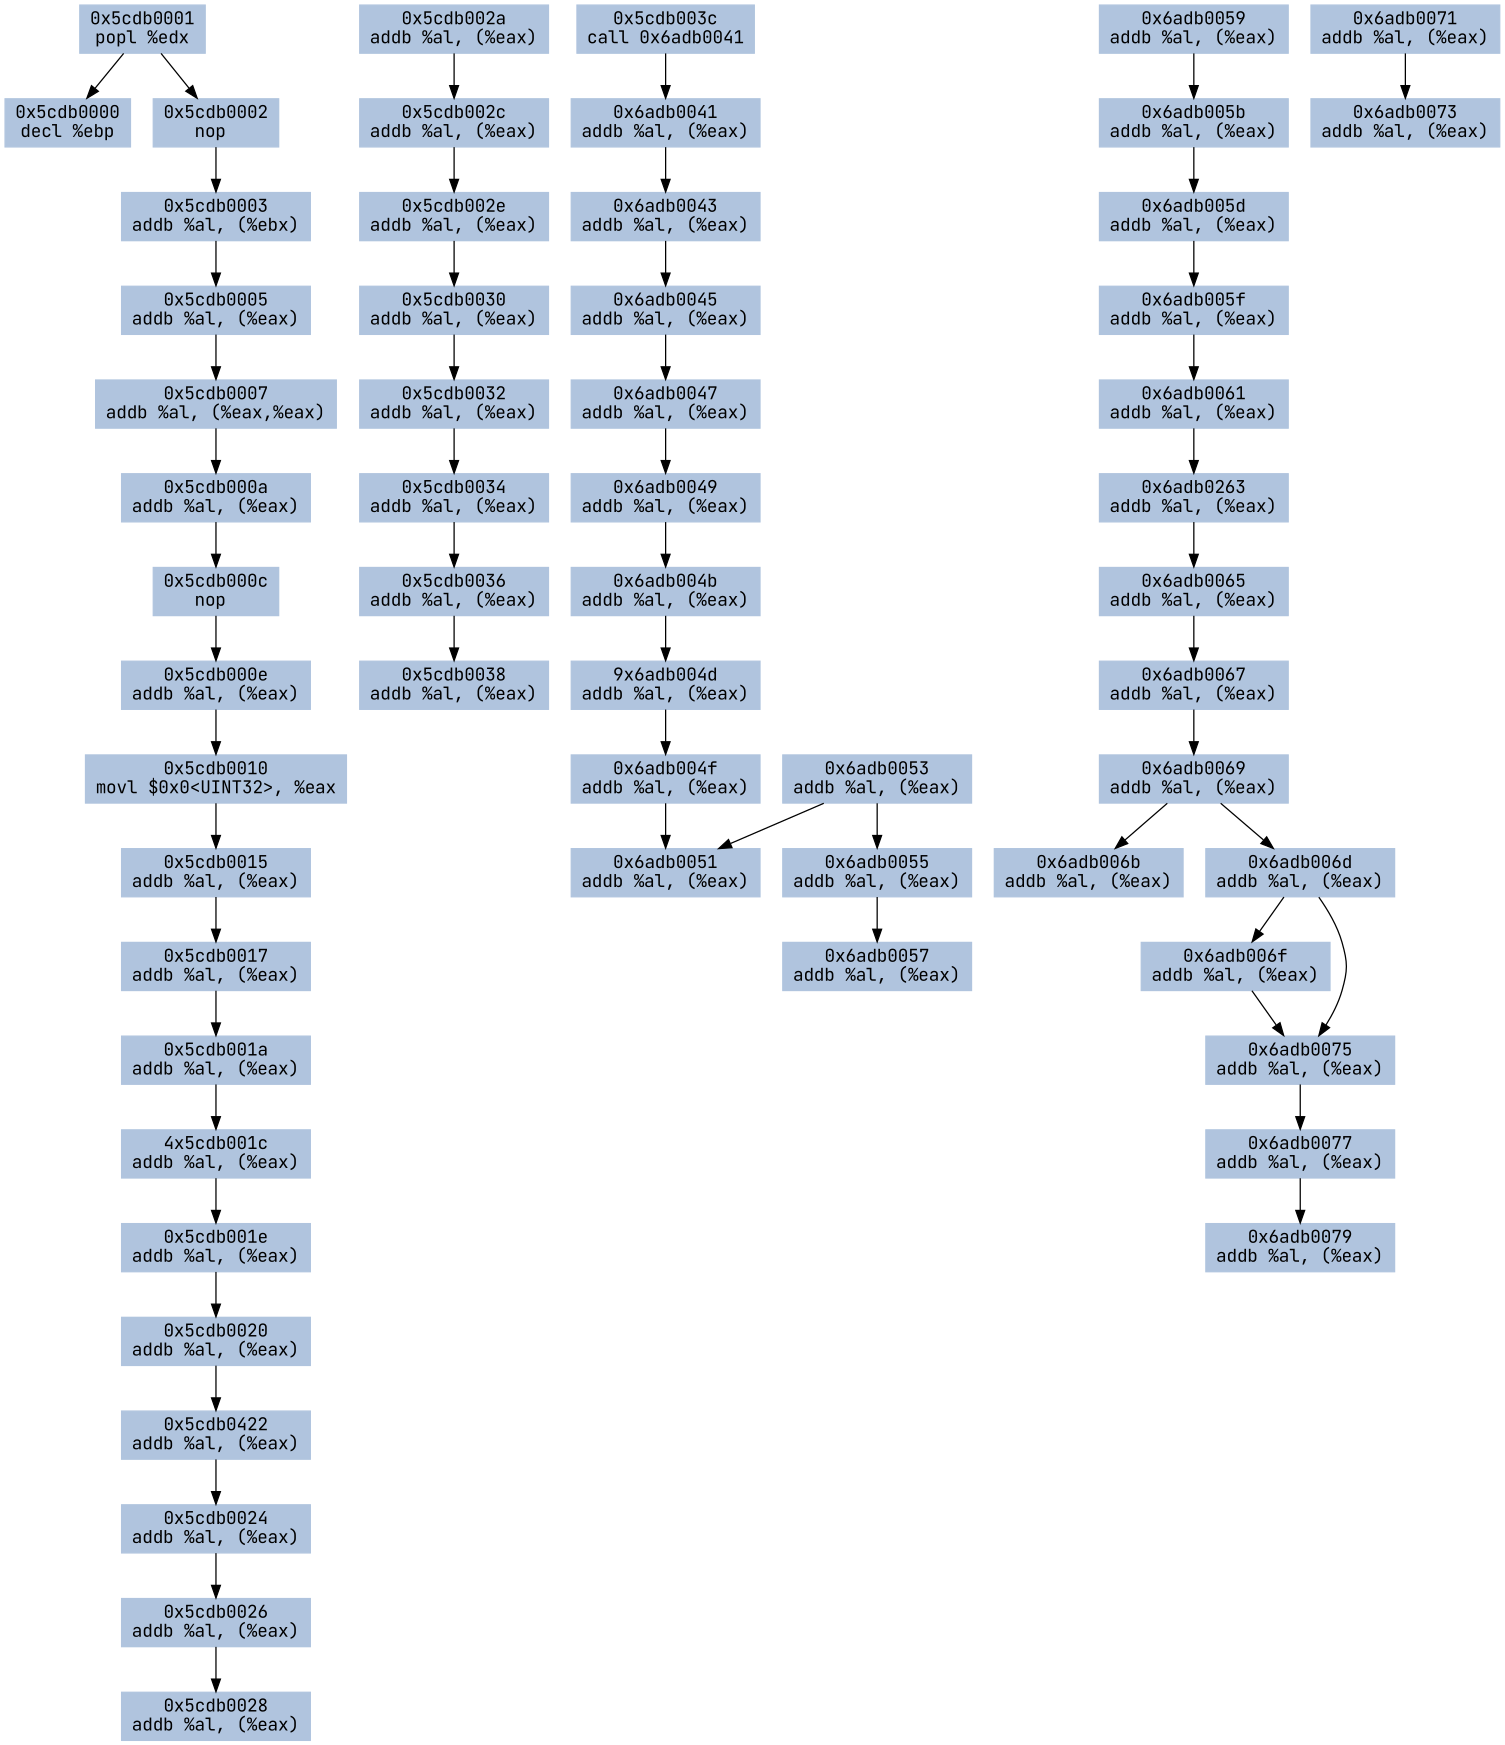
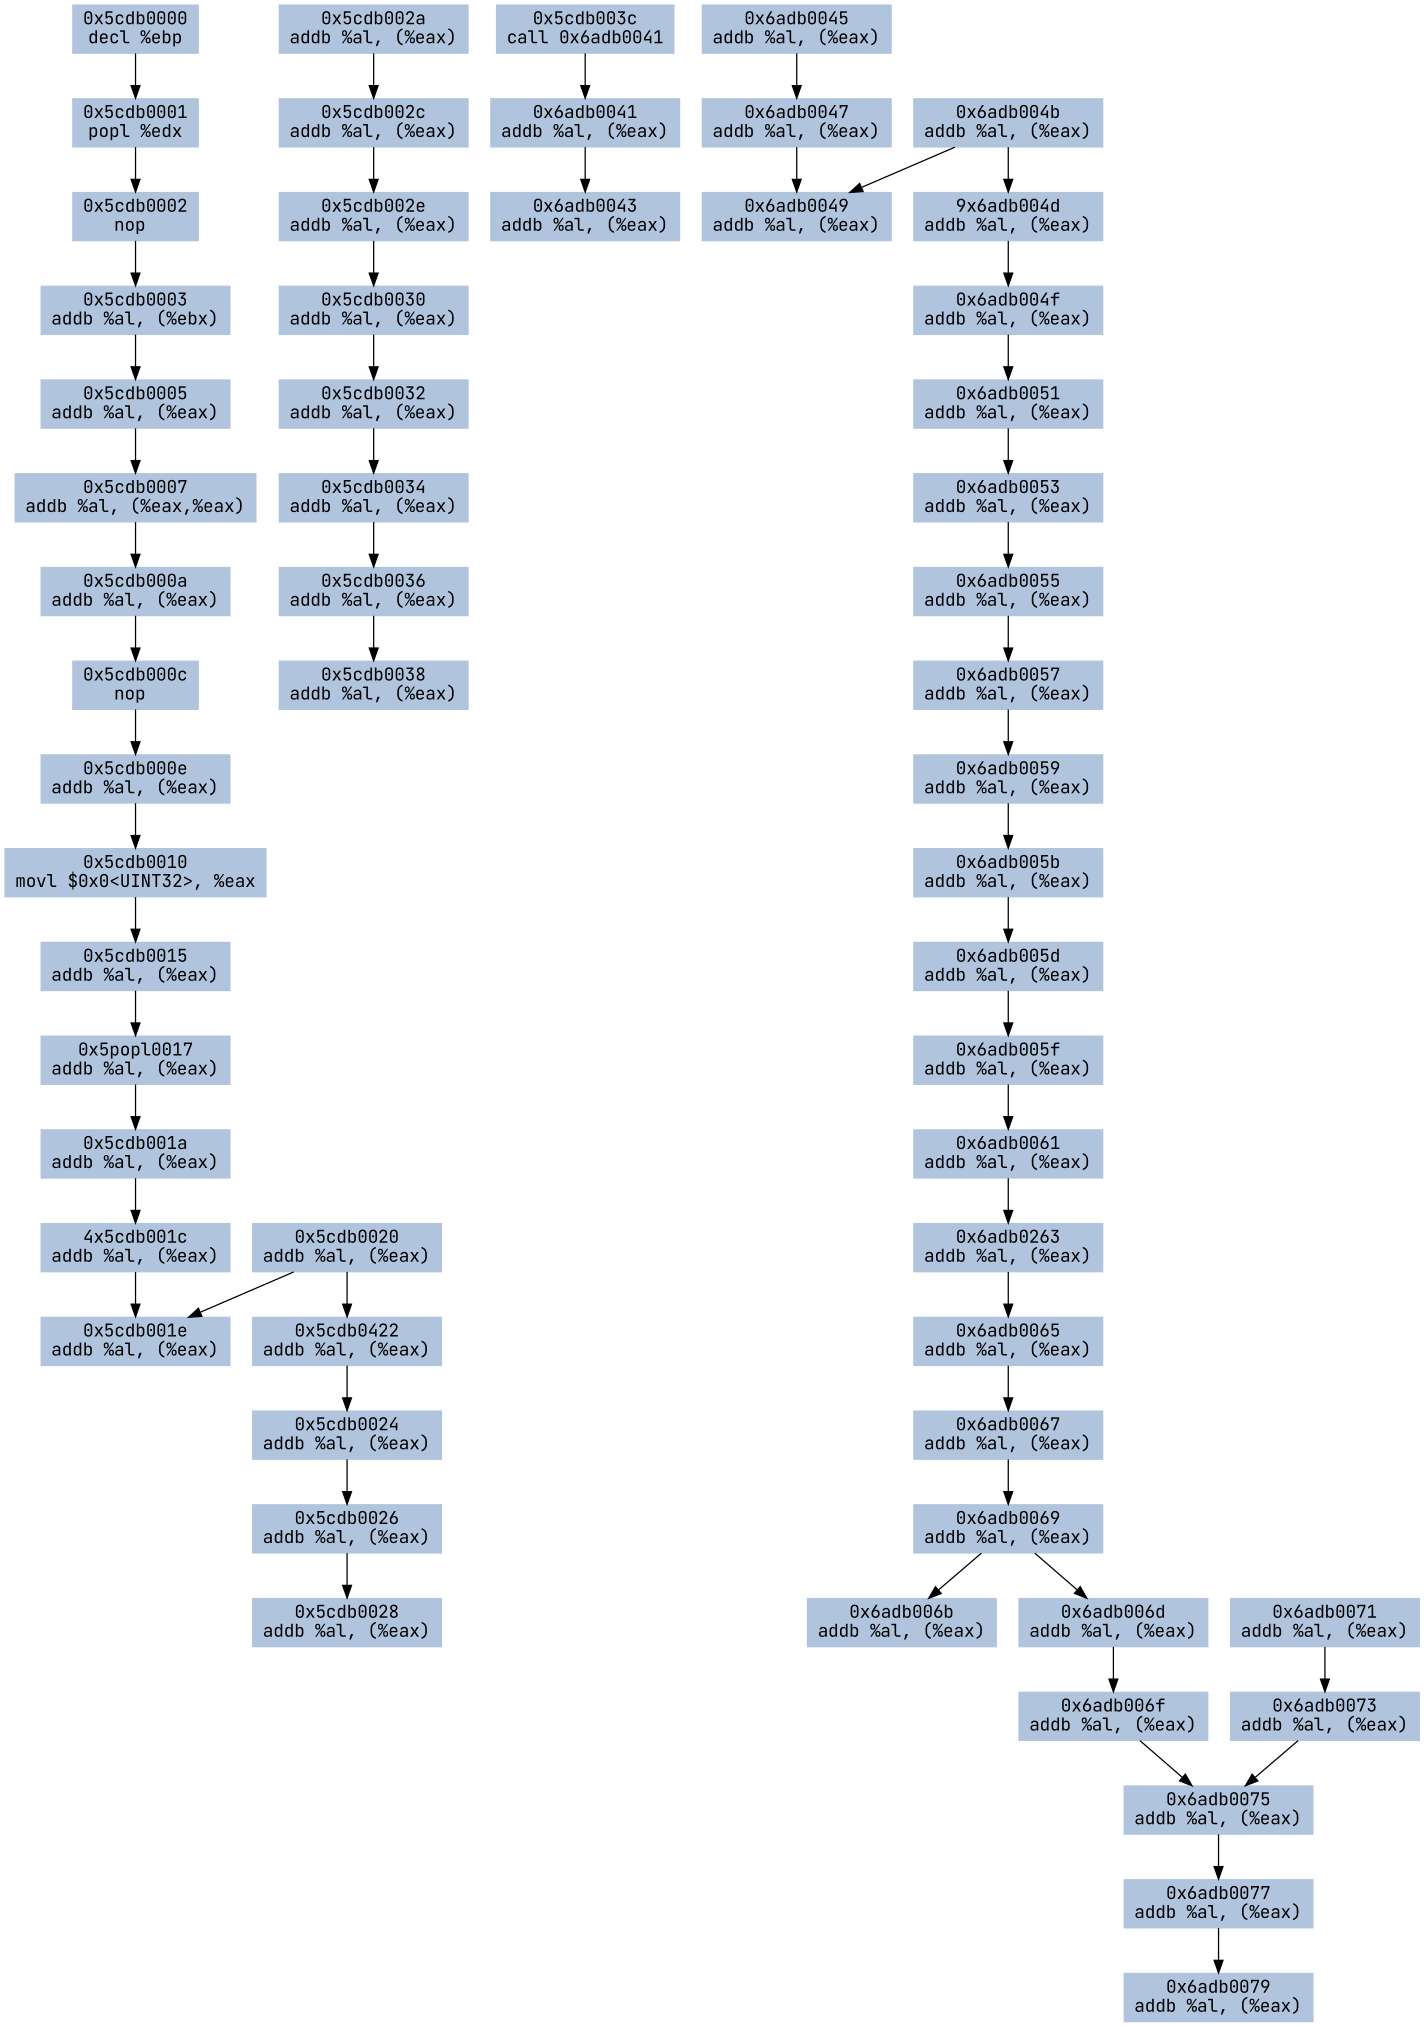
  digraph {
    fontname="JetBrains Mono"
    node [color=lightsteelblue fillcolor=lightsteelblue fontname="JetBrains Mono" shape=rectangle style=filled]
    edge [color="#000000" fontname="JetBrains Mono"]
    n1 [label="0x5cdb0000\ndecl %ebp"]
    n2 [label="0x5cdb0001\npopl %edx"]
    n3 [label="0x5cdb0002\nnop "]
    n4 [label="0x5cdb0003\naddb %al, (%ebx)"]
    n5 [label="0x5cdb0005\naddb %al, (%eax)"]
    n6 [label="0x5cdb0007\naddb %al, (%eax,%eax)"]
    n7 [label="0x5cdb000a\naddb %al, (%eax)"]
    n8 [label="0x5cdb000c\nnop "]
    n9 [label="0x5cdb000e\naddb %al, (%eax)"]
    n10 [label="0x5cdb0010\nmovl $0x0<UINT32>, %eax"]
    n11 [label="0x5cdb0015\naddb %al, (%eax)"]
-   n12 [label="0x5cdb0017\naddb %al, (%eax)"]
+   n12 [label="0x5popl0017\naddb %al, (%eax)"]
    n13 [label="0x5cdb001a\naddb %al, (%eax)"]
    n14 [label="4x5cdb001c\naddb %al, (%eax)"]
    n15 [label="0x5cdb001e\naddb %al, (%eax)"]
    n16 [label="0x5cdb0020\naddb %al, (%eax)"]
    n17 [label="0x5cdb0422\naddb %al, (%eax)"]
    n18 [label="0x5cdb0024\naddb %al, (%eax)"]
    n19 [label="0x5cdb0026\naddb %al, (%eax)"]
    n20 [label="0x5cdb0028\naddb %al, (%eax)"]
    n21 [label="0x5cdb002a\naddb %al, (%eax)"]
    n22 [label="0x5cdb002c\naddb %al, (%eax)"]
    n23 [label="0x5cdb002e\naddb %al, (%eax)"]
    n24 [label="0x5cdb0030\naddb %al, (%eax)"]
    n25 [label="0x5cdb0032\naddb %al, (%eax)"]
    n26 [label="0x5cdb0034\naddb %al, (%eax)"]
    n27 [label="0x5cdb0036\naddb %al, (%eax)"]
    n28 [label="0x5cdb0038\naddb %al, (%eax)"]
    n29 [label="0x5cdb003c\ncall 0x6adb0041"]
    n30 [label="0x6adb0041\naddb %al, (%eax)"]
    n31 [label="0x6adb0043\naddb %al, (%eax)"]
    n32 [label="0x6adb0045\naddb %al, (%eax)"]
    n33 [label="0x6adb0047\naddb %al, (%eax)"]
    n34 [label="0x6adb0049\naddb %al, (%eax)"]
    n35 [label="0x6adb004b\naddb %al, (%eax)"]
    n36 [label="9x6adb004d\naddb %al, (%eax)"]
    n37 [label="0x6adb004f\naddb %al, (%eax)"]
    n38 [label="0x6adb0051\naddb %al, (%eax)"]
    n39 [label="0x6adb0053\naddb %al, (%eax)"]
    n40 [label="0x6adb0055\naddb %al, (%eax)"]
    n41 [label="0x6adb0057\naddb %al, (%eax)"]
    n42 [label="0x6adb0059\naddb %al, (%eax)"]
    n43 [label="0x6adb005b\naddb %al, (%eax)"]
    n44 [label="0x6adb005d\naddb %al, (%eax)"]
    n45 [label="0x6adb005f\naddb %al, (%eax)"]
    n46 [label="0x6adb0061\naddb %al, (%eax)"]
    n47 [label="0x6adb0263\naddb %al, (%eax)"]
    n48 [label="0x6adb0065\naddb %al, (%eax)"]
    n49 [label="0x6adb0067\naddb %al, (%eax)"]
    n50 [label="0x6adb0069\naddb %al, (%eax)"]
    n51 [label="0x6adb006b\naddb %al, (%eax)"]
    n52 [label="0x6adb006d\naddb %al, (%eax)"]
    n53 [label="0x6adb006f\naddb %al, (%eax)"]
    n54 [label="0x6adb0075\naddb %al, (%eax)"]
    n55 [label="0x6adb0071\naddb %al, (%eax)"]
    n56 [label="0x6adb0073\naddb %al, (%eax)"]
    n57 [label="0x6adb0077\naddb %al, (%eax)"]
    n58 [label="0x6adb0079\naddb %al, (%eax)"]
-   n2 -> n1
+   n1 -> n2
    n2 -> n3
    n3 -> n4
    n4 -> n5
    n5 -> n6
    n6 -> n7
    n7 -> n8
    n8 -> n9
    n9 -> n10
    n10 -> n11
    n11 -> n12
    n12 -> n13
    n13 -> n14
    n14 -> n15
-   n15 -> n16
+   n16 -> n15
    n16 -> n17
    n17 -> n18
    n18 -> n19
    n19 -> n20
    n21 -> n22
    n22 -> n23
    n23 -> n24
    n24 -> n25
    n25 -> n26
    n26 -> n27
    n27 -> n28
    n29 -> n30
    n30 -> n31
-   n31 -> n32
    n32 -> n33
    n33 -> n34
-   n34 -> n35
+   n35 -> n34
    n35 -> n36
    n36 -> n37
    n37 -> n38
-   n39 -> n38
+   n38 -> n39
    n39 -> n40
    n40 -> n41
+   n41 -> n42
    n42 -> n43
    n43 -> n44
    n44 -> n45
    n45 -> n46
    n46 -> n47
    n47 -> n48
    n48 -> n49
    n49 -> n50
    n50 -> n51
    n50 -> n52
    n52 -> n53
    n53 -> n54
    n54 -> n57
    n55 -> n56
-   n52 -> n54
+   n56 -> n54
    n57 -> n58
  }
